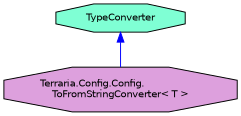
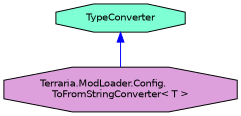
  digraph {
    node [color=black fontname=Helvetica fontsize=10 shape=octagon style=filled]
    n1 [fillcolor=aquamarine fontcolor=black height=0.2 label=TypeConverter width=0.4]
-   n2 [fillcolor=plum height=0.2 label="Terraria.Config.Config.\lToFromStringConverter\< T \>" width=0.4]
+   n2 [fillcolor=plum height=0.2 label="Terraria.ModLoader.Config.\lToFromStringConverter\< T \>" width=0.4]
    n1 -> n2 [color=blue dir=back fontname=Helvetica fontsize=10 labelfontname=Helvetica labelfontsize=10 style=solid]
  }
